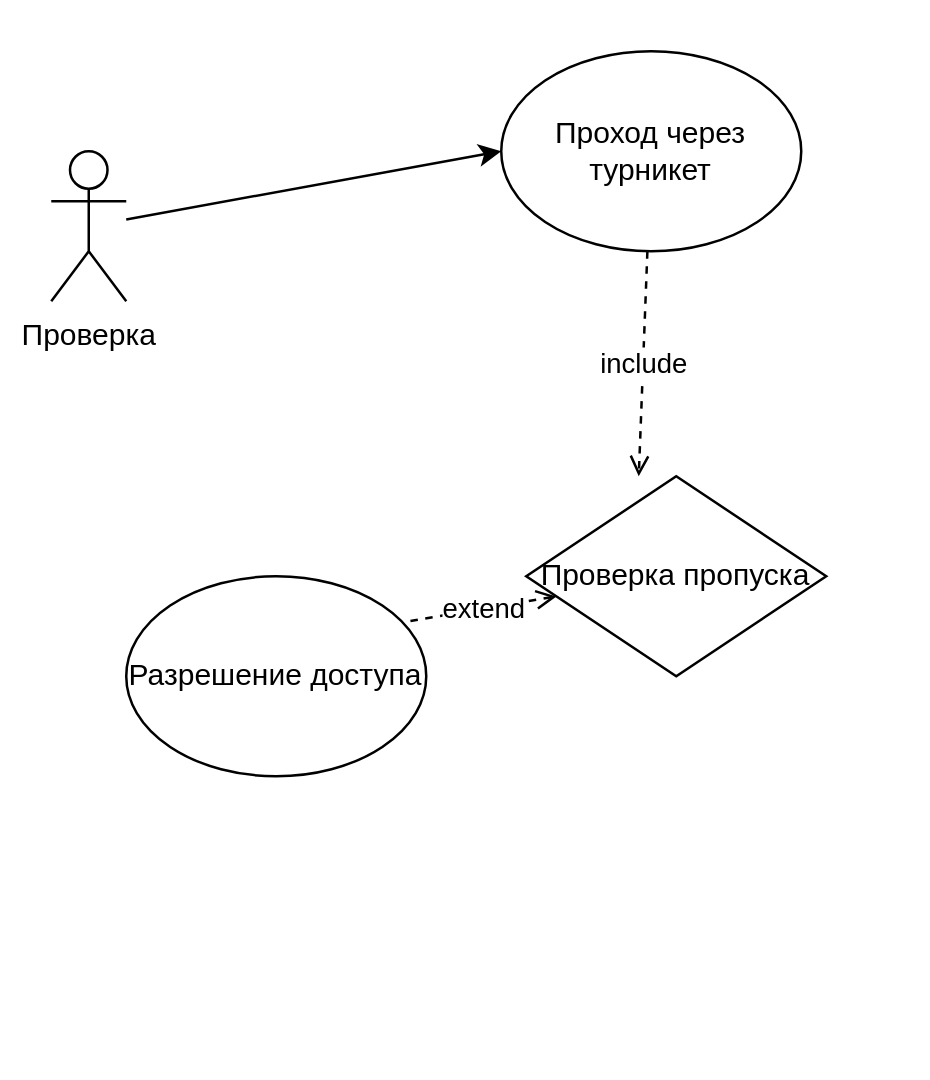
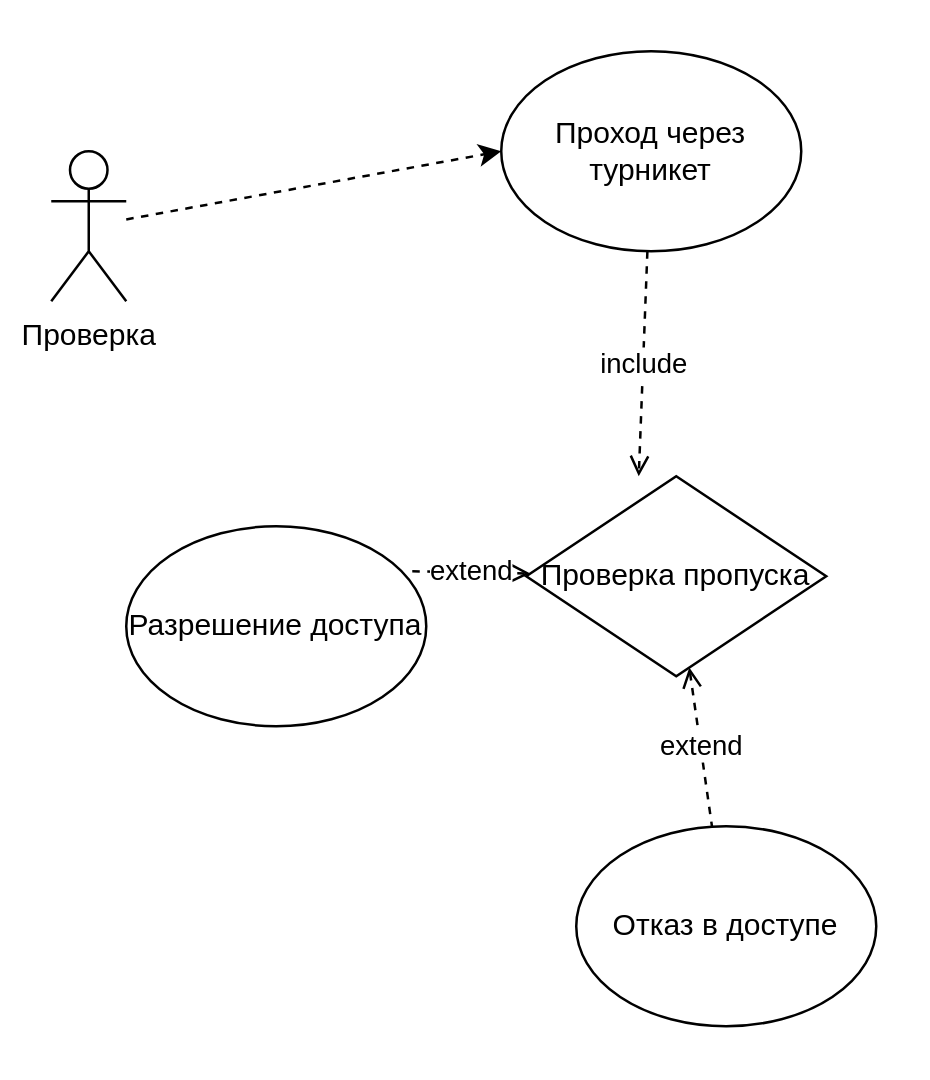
  <mxCell id="0" />
  <mxCell id="1" parent="0" />
- <mxCell id="2" style="rounded=0;orthogonalLoop=1;jettySize=auto;html=1;entryX=0;entryY=0.5;entryDx=0;entryDy=0;" edge="1" parent="1" source="3" target="4"><mxGeometry relative="1" as="geometry" /></mxCell>
+ <mxCell id="2" style="rounded=0;orthogonalLoop=1;jettySize=auto;html=1;entryX=0;entryY=0.5;entryDx=0;entryDy=0;dashed=1;" edge="1" parent="1" source="3" target="4"><mxGeometry relative="1" as="geometry" /></mxCell>
  <mxCell id="3" value="Проверка" style="shape=umlActor;verticalLabelPosition=bottom;verticalAlign=top;html=1;outlineConnect=0;" vertex="1" parent="1"><mxGeometry x="20" y="60" width="30" height="60" as="geometry" /></mxCell>
  <mxCell id="4" value="Проход через турникет" style="ellipse;whiteSpace=wrap;html=1;" vertex="1" parent="1"><mxGeometry x="200" y="20" width="120" height="80" as="geometry" /></mxCell>
+ <mxCell id="5" value="extend" style="rounded=0;orthogonalLoop=1;jettySize=auto;html=1;dashed=1;startArrow=open;startFill=0;endArrow=none;endFill=0;" edge="1" parent="1" source="6" target="8"><mxGeometry x="-0.016" relative="1" as="geometry"><mxPoint as="offset" /></mxGeometry></mxCell>
  <mxCell id="6" value="Проверка пропуска" style="rhombus;whiteSpace=wrap;html=1;" vertex="1" parent="1"><mxGeometry x="210" y="190" width="120" height="80" as="geometry" /></mxCell>
- <mxCell id="7" value="Разрешение доступа" style="ellipse;whiteSpace=wrap;html=1;" vertex="1" parent="1"><mxGeometry x="50" y="230" width="120" height="80" as="geometry" /></mxCell>
+ <mxCell id="7" value="Разрешение доступа" style="ellipse;whiteSpace=wrap;html=1;" vertex="1" parent="1"><mxGeometry x="50" y="210" width="120" height="80" as="geometry" /></mxCell>
+ <mxCell id="8" value="Отказ в доступе" style="ellipse;whiteSpace=wrap;html=1;" vertex="1" parent="1"><mxGeometry x="230" y="330" width="120" height="80" as="geometry" /></mxCell>
  <mxCell id="9" value="include" style="rounded=0;orthogonalLoop=1;jettySize=auto;html=1;entryX=0.375;entryY=0;entryDx=0;entryDy=0;entryPerimeter=0;dashed=1;endArrow=open;endFill=0;" edge="1" parent="1" source="4" target="6"><mxGeometry relative="1" as="geometry" /></mxCell>
  <mxCell id="10" value="extend" style="rounded=0;orthogonalLoop=1;jettySize=auto;html=1;entryX=0.942;entryY=0.225;entryDx=0;entryDy=0;entryPerimeter=0;endArrow=none;endFill=0;dashed=1;startArrow=open;startFill=0;" edge="1" parent="1" source="6" target="7"><mxGeometry relative="1" as="geometry" /></mxCell>
